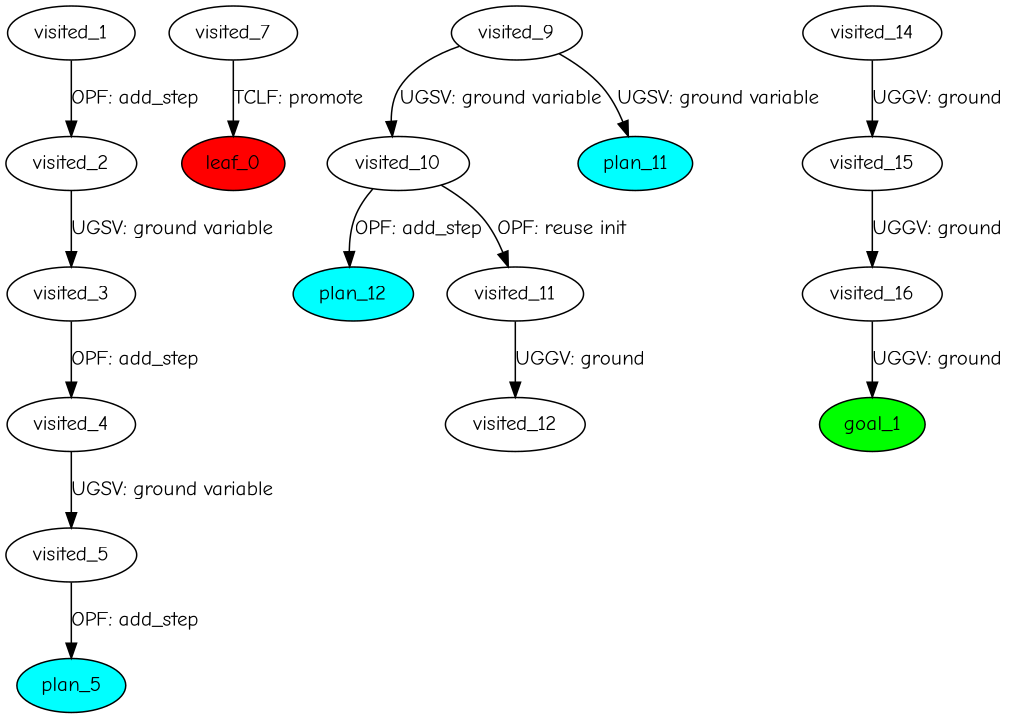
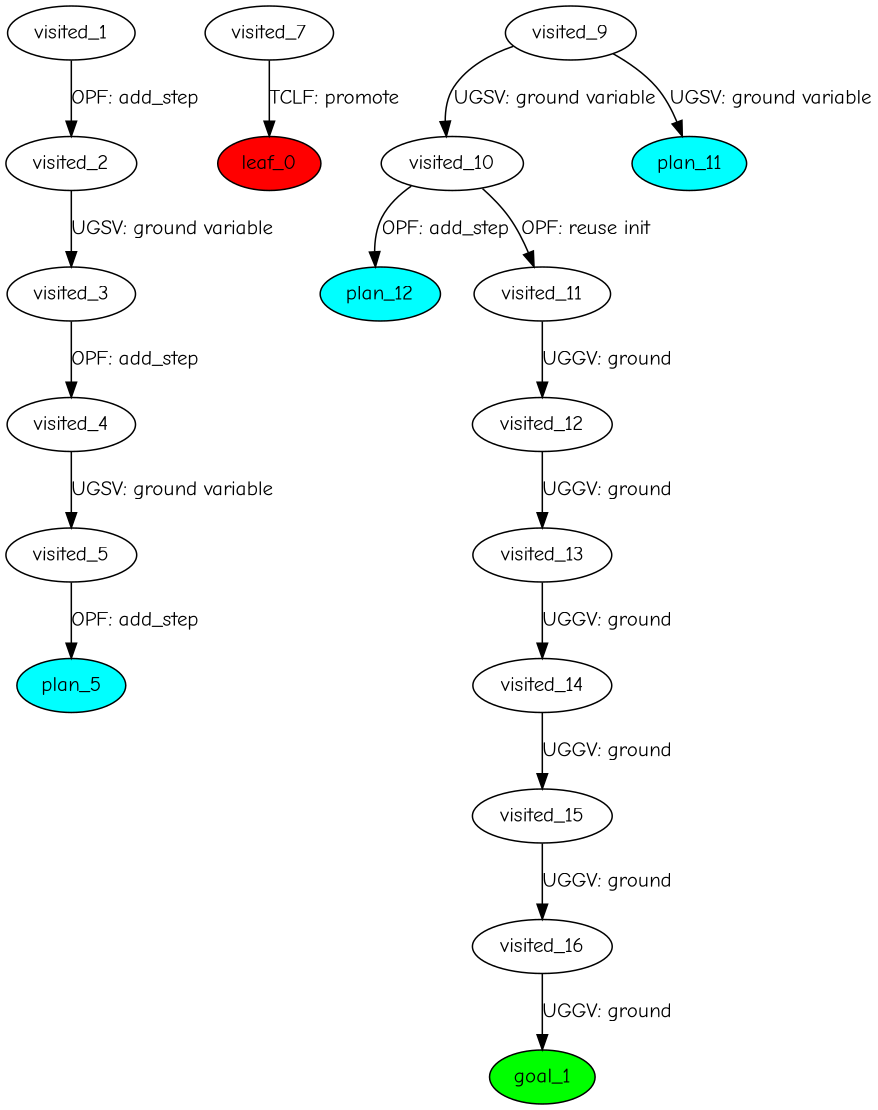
  digraph {
    fontname="Comic Neue"
    node [fillcolor=white fontname="Comic Neue" style=filled]
    edge [fontname="Comic Neue"]
    n1 [label=visited_1]
    n2 [label=visited_2]
    n3 [label=visited_3]
    n4 [label=visited_4]
    n5 [label=visited_5]
    n6 [fillcolor=cyan label=plan_5]
    n7 [label=visited_7]
    n8 [fillcolor=red label=leaf_0]
    n9 [label=visited_9]
    n10 [label=visited_10]
    n11 [fillcolor=cyan label=plan_11]
    n12 [fillcolor=cyan label=plan_12]
    n13 [label=visited_11]
    n14 [label=visited_12]
+   n15 [label=visited_13]
    n16 [label=visited_14]
    n17 [label=visited_15]
    n18 [label=visited_16]
    n19 [fillcolor=green label=goal_1]
    n1 -> n2 [label="OPF: add_step"]
    n2 -> n3 [label="UGSV: ground variable"]
    n3 -> n4 [label="OPF: add_step"]
    n4 -> n5 [label="UGSV: ground variable"]
    n5 -> n6 [label="OPF: add_step"]
    n7 -> n8 [label="TCLF: promote"]
    n9 -> n10 [label="UGSV: ground variable"]
    n9 -> n11 [label="UGSV: ground variable"]
    n10 -> n12 [label="OPF: add_step"]
    n10 -> n13 [label="OPF: reuse init"]
    n13 -> n14 [label="UGGV: ground"]
+   n14 -> n15 [label="UGGV: ground"]
+   n15 -> n16 [label="UGGV: ground"]
    n16 -> n17 [label="UGGV: ground"]
    n17 -> n18 [label="UGGV: ground"]
    n18 -> n19 [label="UGGV: ground"]
  }
